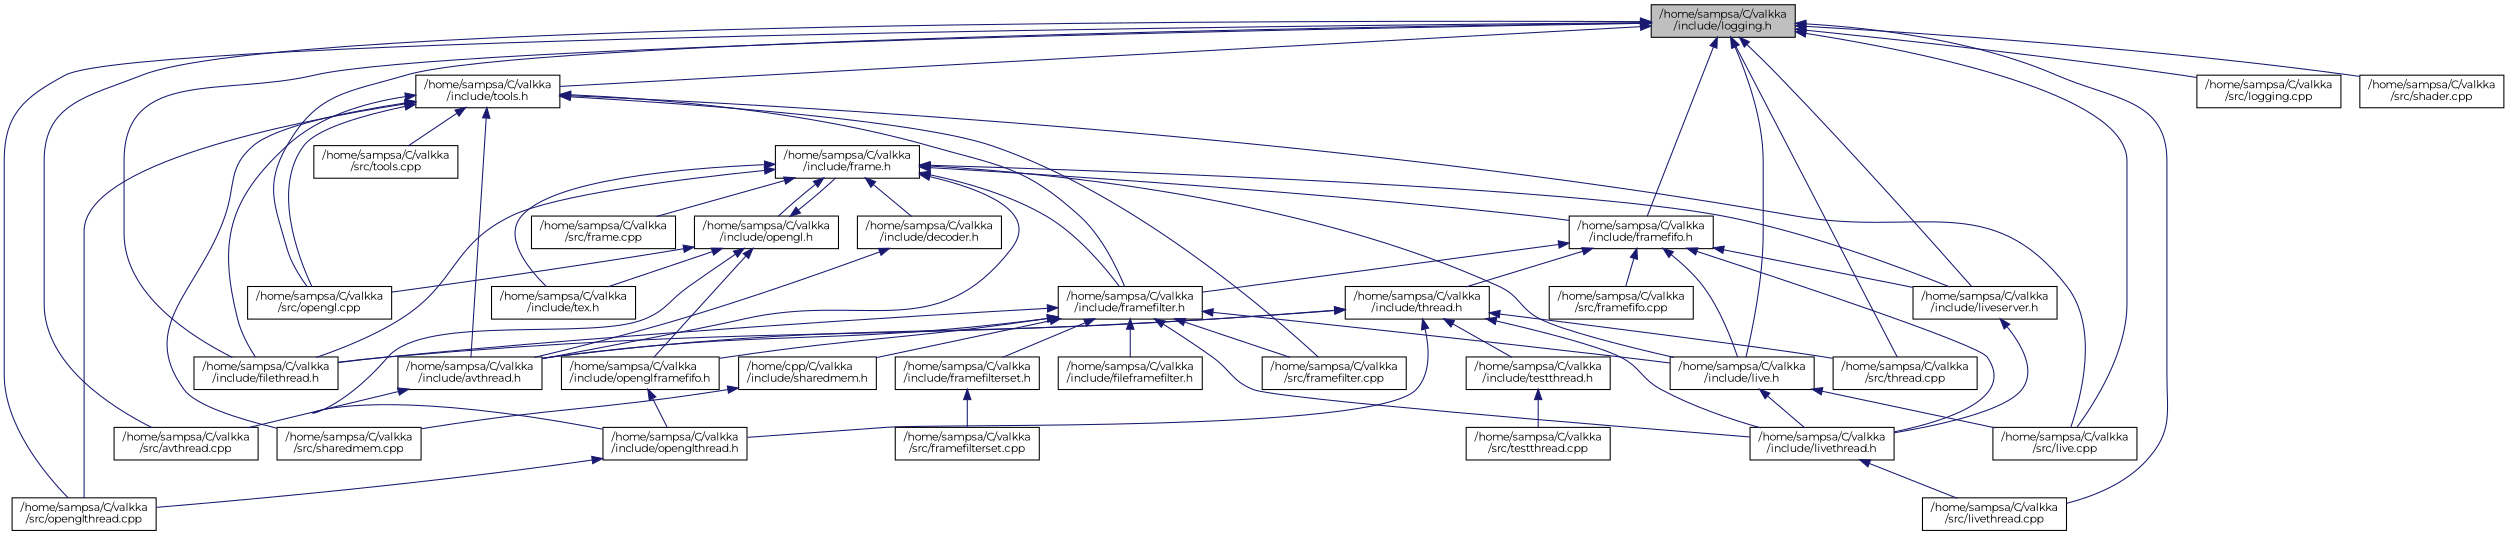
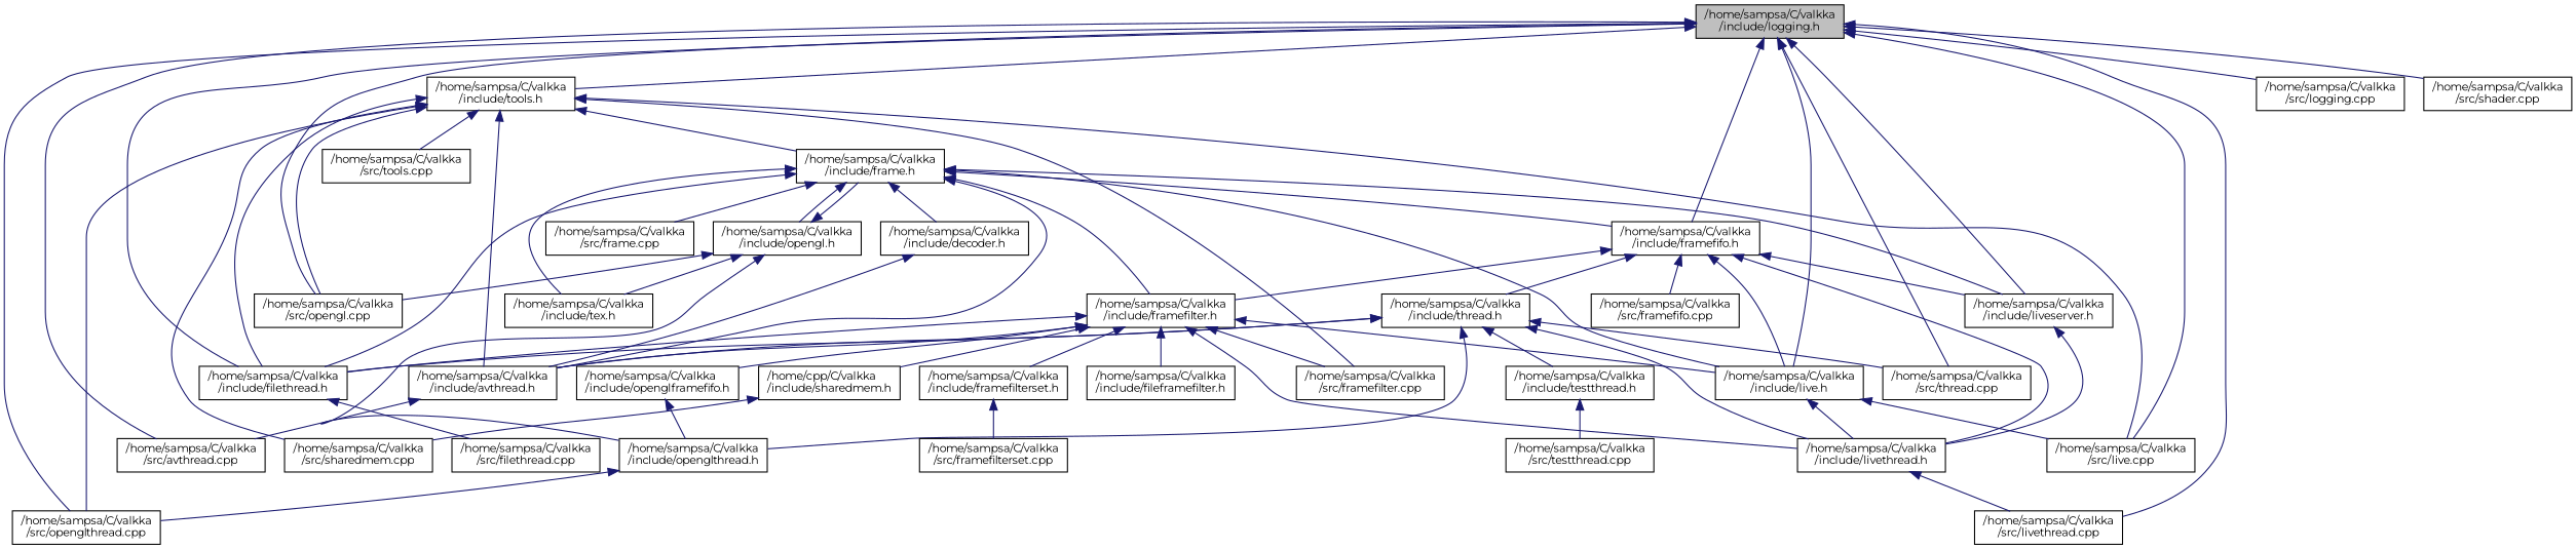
  digraph {
    fontname=Montserrat
    node [color=black fillcolor=white fontname=Montserrat fontsize=10 shape=record style=filled]
    edge [color=midnightblue dir=back fontname=Montserrat fontsize=10 labelfontname=Helvetica labelfontsize=10 style=solid]
    n1 [fillcolor=grey75 fontcolor=black height=0.2 label="/home/sampsa/C/valkka\l/include/logging.h" width=0.4]
    n2 [height=0.2 label="/home/sampsa/C/valkka\l/include/tools.h" width=0.4]
    n3 [height=0.2 label="/home/sampsa/C/valkka\l/src/avthread.cpp" width=0.4]
    n4 [height=0.2 label="/home/sampsa/C/valkka\l/src/openglthread.cpp" width=0.4]
    n5 [height=0.2 label="/home/sampsa/C/valkka\l/src/opengl.cpp" width=0.4]
    n6 [height=0.2 label="/home/sampsa/C/valkka\l/include/framefifo.h" width=0.4]
    n7 [height=0.2 label="/home/sampsa/C/valkka\l/include/filethread.h" width=0.4]
    n8 [height=0.2 label="/home/sampsa/C/valkka\l/src/livethread.cpp" width=0.4]
    n9 [height=0.2 label="/home/sampsa/C/valkka\l/src/thread.cpp" width=0.4]
    n10 [height=0.2 label="/home/sampsa/C/valkka\l/include/live.h" width=0.4]
    n11 [height=0.2 label="/home/sampsa/C/valkka\l/src/live.cpp" width=0.4]
    n12 [height=0.2 label="/home/sampsa/C/valkka\l/include/liveserver.h" width=0.4]
    n13 [height=0.2 label="/home/sampsa/C/valkka\l/src/logging.cpp" width=0.4]
    n14 [height=0.2 label="/home/sampsa/C/valkka\l/src/shader.cpp" width=0.4]
    n15 [height=0.2 label="/home/sampsa/C/valkka\l/include/frame.h" width=0.4]
    n16 [height=0.2 label="/home/sampsa/C/valkka\l/include/avthread.h" width=0.4]
    n17 [height=0.2 label="/home/sampsa/C/valkka\l/src/sharedmem.cpp" width=0.4]
    n18 [height=0.2 label="/home/sampsa/C/valkka\l/src/framefilter.cpp" width=0.4]
    n19 [height=0.2 label="/home/sampsa/C/valkka\l/src/tools.cpp" width=0.4]
    n20 [height=0.2 label="/home/sampsa/C/valkka\l/include/framefilter.h" width=0.4]
    n21 [height=0.2 label="/home/sampsa/C/valkka\l/include/thread.h" width=0.4]
    n22 [height=0.2 label="/home/sampsa/C/valkka\l/include/livethread.h" width=0.4]
    n23 [height=0.2 label="/home/sampsa/C/valkka\l/src/framefifo.cpp" width=0.4]
+   n24 [height=0.2 label="/home/sampsa/C/valkka\l/src/filethread.cpp" width=0.4]
    n25 [height=0.2 label="/home/sampsa/C/valkka\l/src/frame.cpp" width=0.4]
    n26 [height=0.2 label="/home/sampsa/C/valkka\l/include/opengl.h" width=0.4]
    n27 [height=0.2 label="/home/sampsa/C/valkka\l/include/tex.h" width=0.4]
    n28 [height=0.2 label="/home/sampsa/C/valkka\l/include/decoder.h" width=0.4]
    n29 [height=0.2 label="/home/sampsa/C/valkka\l/include/openglframefifo.h" width=0.4]
    n30 [height=0.2 label="/home/sampsa/C/valkka\l/include/openglthread.h" width=0.4]
    n31 [height=0.2 label="/home/sampsa/C/valkka\l/include/fileframefilter.h" width=0.4]
    n32 [height=0.2 label="/home/sampsa/C/valkka\l/include/framefilterset.h" width=0.4]
    n33 [height=0.2 label="/home/cpp/C/valkka\l/include/sharedmem.h" width=0.4]
    n34 [height=0.2 label="/home/sampsa/C/valkka\l/include/testthread.h" width=0.4]
    n35 [height=0.2 label="/home/sampsa/C/valkka\l/src/testthread.cpp" width=0.4]
    n36 [height=0.2 label="/home/sampsa/C/valkka\l/src/framefilterset.cpp" width=0.4]
    n1 -> n2
    n1 -> n3
    n1 -> n4
    n1 -> n5
    n1 -> n6
    n1 -> n7
    n1 -> n8
    n1 -> n9
    n1 -> n10
    n1 -> n11
    n1 -> n12
    n1 -> n13
    n1 -> n14
    n2 -> n4
    n2 -> n5
    n2 -> n7
    n2 -> n11
-   n2 -> n20
+   n2 -> n15
    n2 -> n16
    n2 -> n17
    n2 -> n18
    n2 -> n19
    n6 -> n10
    n6 -> n12
    n6 -> n20
    n6 -> n21
    n6 -> n22
    n6 -> n23
+   n7 -> n24
    n10 -> n11
    n10 -> n22
    n12 -> n22
    n15 -> n6
    n15 -> n7
    n15 -> n10
    n15 -> n12
    n15 -> n16
    n15 -> n20
    n15 -> n25
    n15 -> n26
    n15 -> n27
    n15 -> n28
    n16 -> n3
    n20 -> n7
    n20 -> n10
    n20 -> n16
    n20 -> n18
    n20 -> n22
    n20 -> n29
    n20 -> n31
    n20 -> n32
    n20 -> n33
    n21 -> n7
    n21 -> n9
    n21 -> n16
    n21 -> n22
    n21 -> n30
    n21 -> n34
    n22 -> n8
    n26 -> n5
    n26 -> n15
    n26 -> n27
-   n26 -> n29
    n26 -> n30
    n28 -> n16
    n29 -> n30
    n30 -> n4
    n32 -> n36
    n33 -> n17
    n34 -> n35
  }
